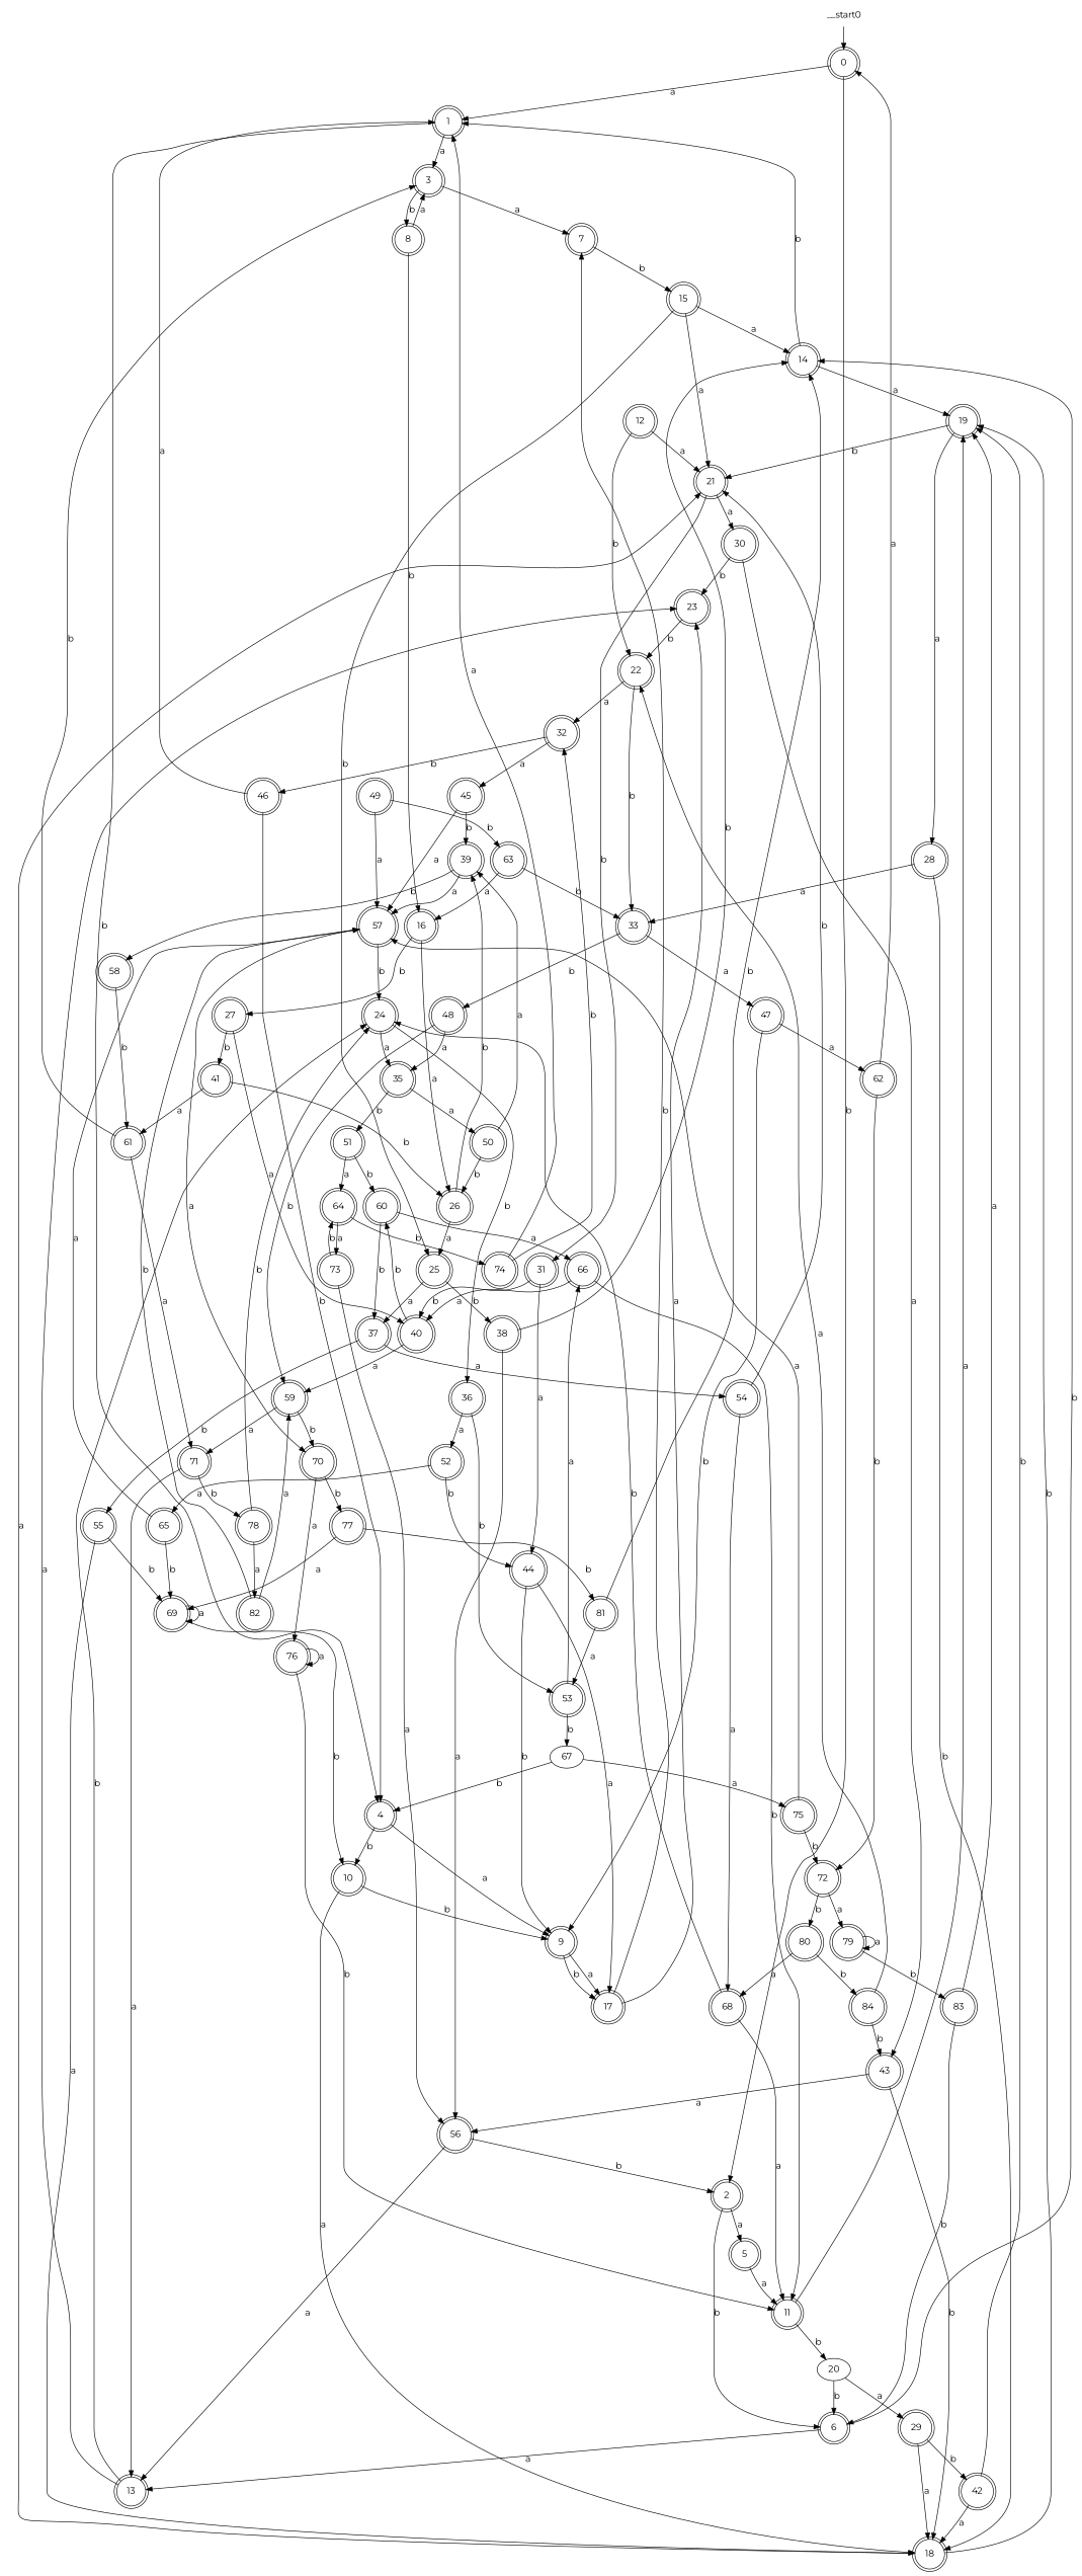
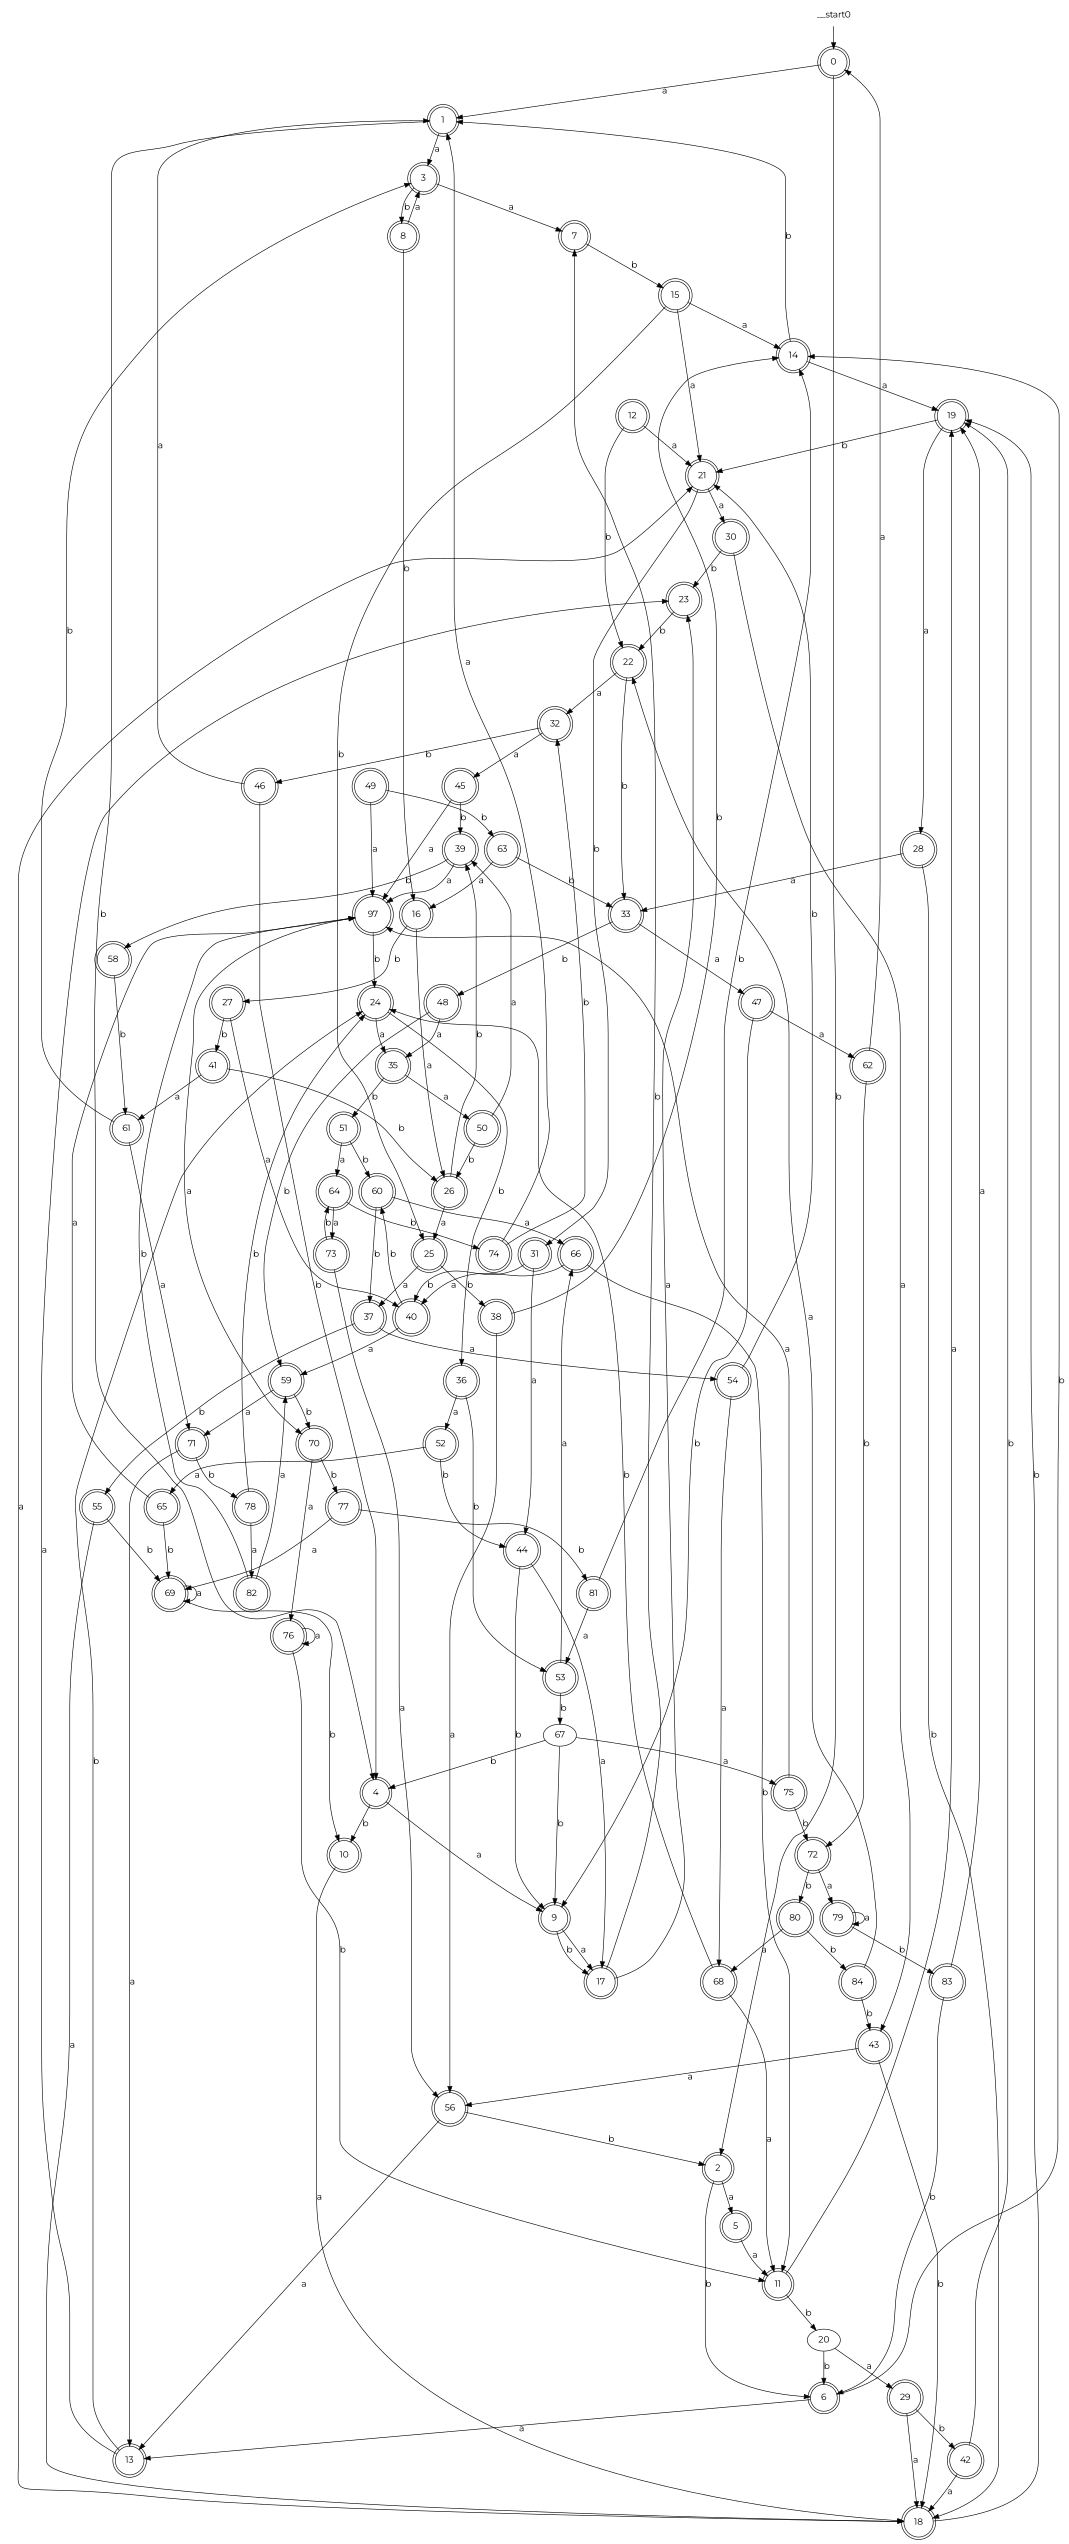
  digraph {
    fontname=Montserrat
    node [fontname=Montserrat shape=doublecircle]
    edge [fontname=Montserrat]
    __start0 [shape=none]
    0
    1
    2
    3
    4
    5
    6
    7
    8
    9
    10
    11
    13
    14
    15
    16
    17
    18
    19
    20 [shape=""]
    12
    21
    22
    23
    24
    25
    26
    27
    28
    29
    30
    31
    32
    33
    35
    36
    37
    38
    39
    40
    41
    42
    43
    44
    45
    46
    47
    48
    50
    51
    52
    53
    54
    55
    56
-   57
+   57 [label=97]
    58
    59
    60
    61
    62
    49
    63
    64
    65
    66
    67 [shape=""]
    68
    69
    70
    71
    72
    73
    74
    75
    76
    77
    78
    79
    80
    81
    82
    83
    84
    __start0 -> 0
    0 -> 1 [label=a]
    0 -> 2 [label=b]
    1 -> 3 [label=a]
    1 -> 4 [label=b]
    2 -> 5 [label=a]
    2 -> 6 [label=b]
    3 -> 7 [label=a]
    3 -> 8 [label=b]
    4 -> 9 [label=a]
    4 -> 10 [label=b]
    5 -> 11 [label=a]
    6 -> 13 [label=a]
    6 -> 14 [label=b]
    7 -> 15 [label=b]
    8 -> 3 [label=a]
    8 -> 16 [label=b]
    9 -> 17 [label=a]
    9 -> 17 [label=b]
-   10 -> 9 [label=b]
+   67 -> 9 [label=b]
    10 -> 18 [label=a]
    11 -> 19 [label=a]
    11 -> 20 [label=b]
    13 -> 23 [label=a]
    13 -> 24 [label=b]
    14 -> 1 [label=b]
    14 -> 19 [label=a]
    15 -> 14 [label=a]
    15 -> 21 [label=a]
    15 -> 25 [label=b]
    16 -> 26 [label=a]
    16 -> 27 [label=b]
    17 -> 7 [label=b]
    17 -> 23 [label=a]
    18 -> 19 [label=b]
    18 -> 21 [label=a]
    19 -> 21 [label=b]
    19 -> 28 [label=a]
    20 -> 6 [label=b]
    20 -> 29 [label=a]
    12 -> 21 [label=a]
    12 -> 22 [label=b]
    21 -> 30 [label=a]
    21 -> 31 [label=b]
    22 -> 32 [label=a]
    22 -> 33 [label=b]
    23 -> 22 [label=b]
    24 -> 35 [label=a]
    24 -> 36 [label=b]
    25 -> 37 [label=a]
    25 -> 38 [label=b]
    26 -> 25 [label=a]
    26 -> 39 [label=b]
    27 -> 40 [label=a]
    27 -> 41 [label=b]
    28 -> 18 [label=b]
    28 -> 33 [label=a]
    29 -> 18 [label=a]
    29 -> 42 [label=b]
    30 -> 23 [label=b]
    30 -> 43 [label=a]
    31 -> 40 [label=b]
    31 -> 44 [label=a]
    32 -> 45 [label=a]
    32 -> 46 [label=b]
    33 -> 47 [label=a]
    33 -> 48 [label=b]
    35 -> 50 [label=a]
    35 -> 51 [label=b]
    36 -> 52 [label=a]
    36 -> 53 [label=b]
    37 -> 54 [label=a]
    37 -> 55 [label=b]
    38 -> 14 [label=b]
    38 -> 56 [label=a]
    39 -> 57 [label=a]
    39 -> 58 [label=b]
    40 -> 59 [label=a]
    40 -> 60 [label=b]
    41 -> 26 [label=b]
    41 -> 61 [label=a]
    42 -> 18 [label=a]
    42 -> 19 [label=b]
    43 -> 18 [label=b]
    43 -> 56 [label=a]
    44 -> 9 [label=b]
    44 -> 17 [label=a]
    45 -> 39 [label=b]
    45 -> 57 [label=a]
    46 -> 1 [label=a]
    46 -> 4 [label=b]
    47 -> 9 [label=b]
    47 -> 62 [label=a]
    48 -> 35 [label=a]
    48 -> 59 [label=b]
    50 -> 26 [label=b]
    50 -> 39 [label=a]
    51 -> 60 [label=b]
    51 -> 64 [label=a]
    52 -> 44 [label=b]
    52 -> 65 [label=a]
    53 -> 66 [label=a]
    53 -> 67 [label=b]
    54 -> 21 [label=b]
    54 -> 68 [label=a]
    55 -> 18 [label=a]
    55 -> 69 [label=b]
    56 -> 2 [label=b]
    56 -> 13 [label=a]
    57 -> 24 [label=b]
    57 -> 70 [label=a]
    58 -> 61 [label=b]
    59 -> 70 [label=b]
    59 -> 71 [label=a]
    60 -> 37 [label=b]
    60 -> 66 [label=a]
    61 -> 3 [label=b]
    61 -> 71 [label=a]
    62 -> 0 [label=a]
    62 -> 72 [label=b]
    49 -> 57 [label=a]
    49 -> 63 [label=b]
    63 -> 16 [label=a]
    63 -> 33 [label=b]
    64 -> 73 [label=a]
    64 -> 74 [label=b]
    65 -> 57 [label=a]
    65 -> 69 [label=b]
    66 -> 11 [label=b]
    66 -> 40 [label=a]
    67 -> 4 [label=b]
    67 -> 75 [label=a]
    68 -> 11 [label=a]
    68 -> 24 [label=b]
    69 -> 10 [label=b]
    69 -> 69 [label=a]
    70 -> 76 [label=a]
    70 -> 77 [label=b]
    71 -> 13 [label=a]
    71 -> 78 [label=b]
    72 -> 79 [label=a]
    72 -> 80 [label=b]
    73 -> 56 [label=a]
    73 -> 64 [label=b]
    74 -> 1 [label=a]
    74 -> 32 [label=b]
    75 -> 57 [label=a]
    75 -> 72 [label=b]
    76 -> 11 [label=b]
    76 -> 76 [label=a]
    77 -> 69 [label=a]
    77 -> 81 [label=b]
    78 -> 24 [label=b]
    78 -> 82 [label=a]
    79 -> 79 [label=a]
    79 -> 83 [label=b]
    80 -> 68 [label=a]
    80 -> 84 [label=b]
    81 -> 14 [label=b]
    81 -> 53 [label=a]
    82 -> 57 [label=b]
    82 -> 59 [label=a]
    83 -> 6 [label=b]
    83 -> 19 [label=a]
    84 -> 22 [label=a]
    84 -> 43 [label=b]
  }
